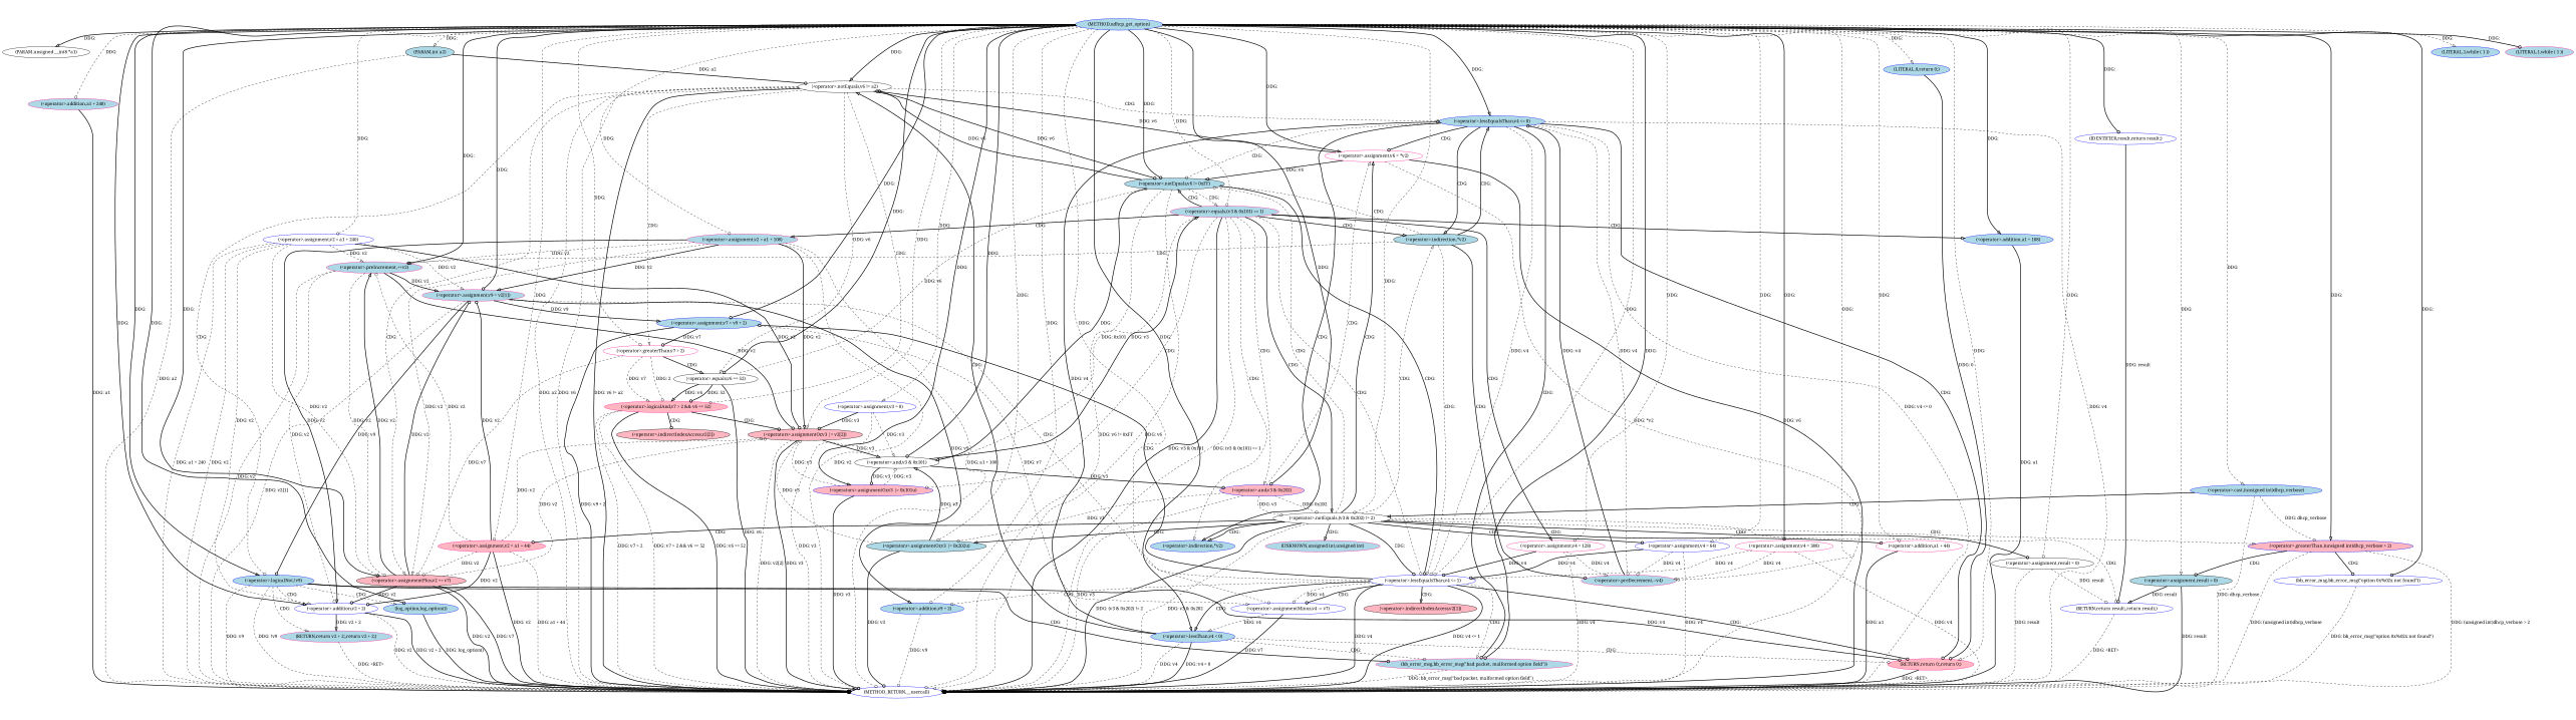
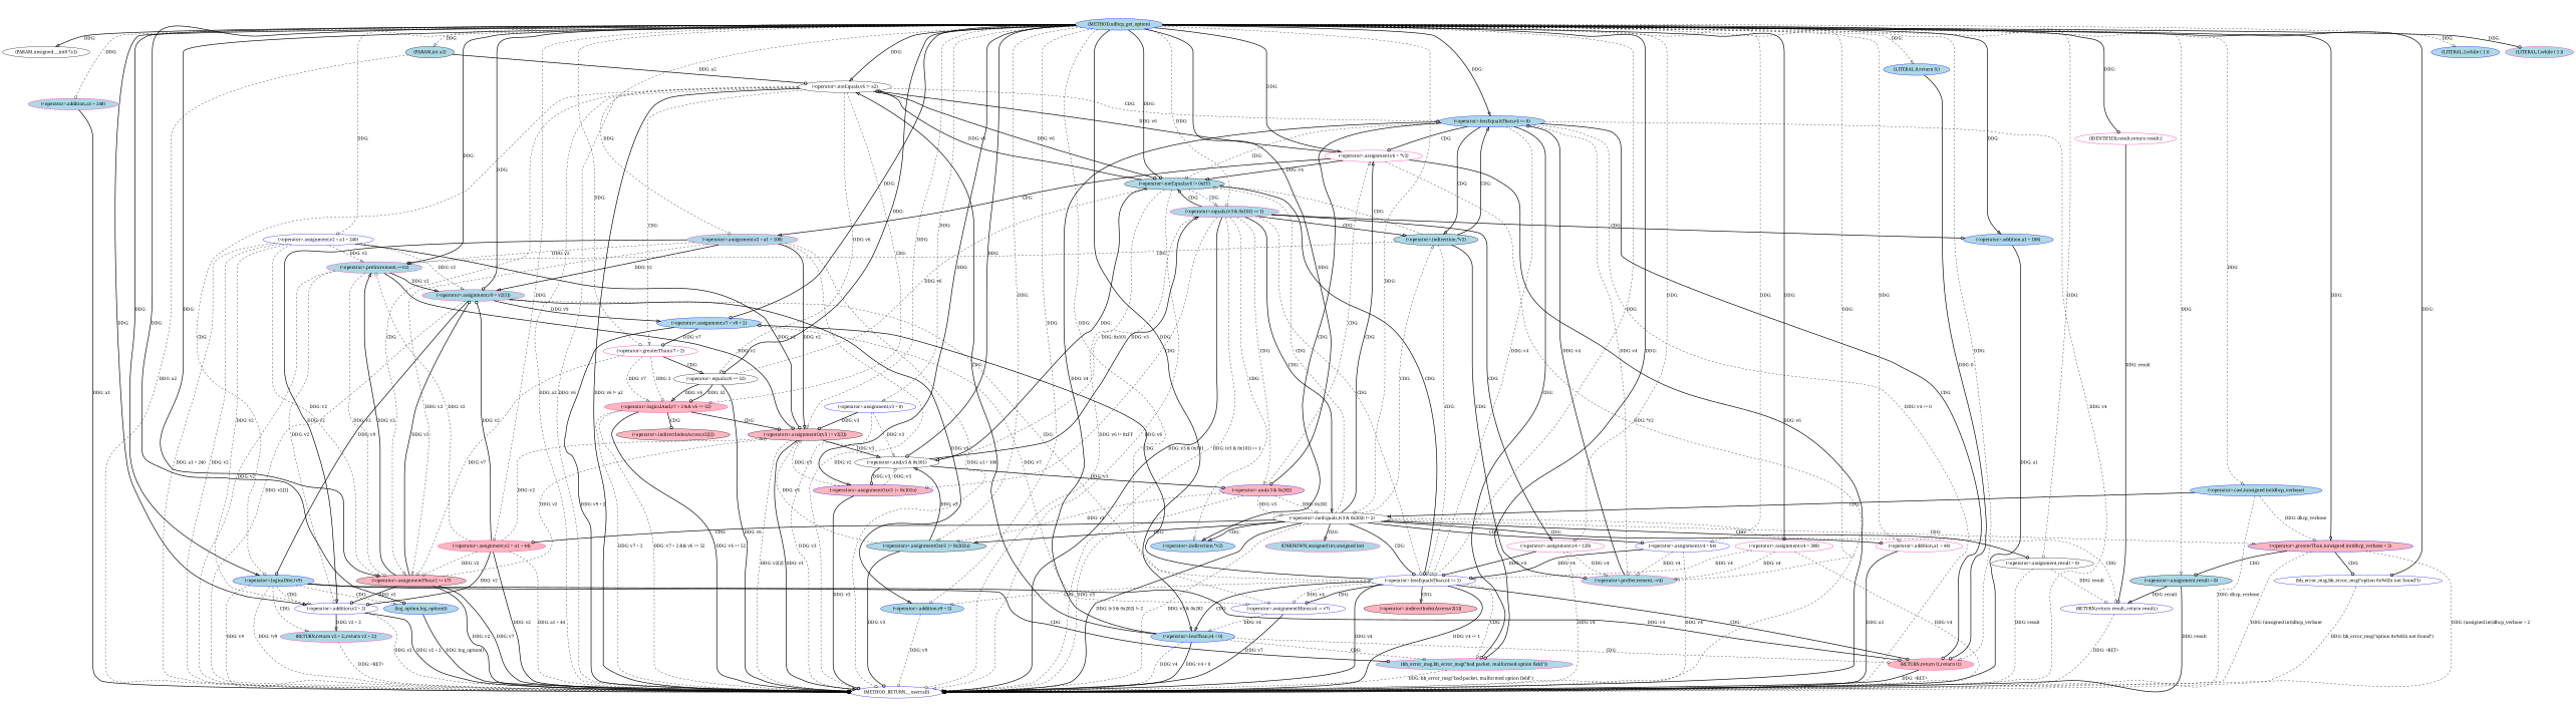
  digraph {
    fontname="Noto Serif"
    node [color=blue fillcolor=lightblue fontname="Noto Serif" style=filled]
    edge [arrowhead=odot fontname="Noto Serif" style=dashed]
    n1 [label="(METHOD,udhcp_get_option)"]
    n2 [color=black fillcolor=white label="(PARAM,unsigned __int8 *a1)"]
    n3 [color=black label="(PARAM,int a2)"]
    n4 [fillcolor=white label="(<operator>.assignment,v2 = a1 + 240)"]
    n5 [color=deeppink label="(<operator>.addition,a1 + 240)"]
    n6 [fillcolor=white label="(<operator>.assignment,v3 = 0)"]
    n7 [color=deeppink fillcolor=white label="(<operator>.assignment,v4 = 388)"]
    n8 [label="(LITERAL,1,while ( 1 ))"]
    n9 [color=deeppink label="(LITERAL,1,while ( 1 ))"]
    n10 [color=deeppink fillcolor=white label="(<operator>.assignment,v6 = *v2)"]
    n11 [color=deeppink label="(<operator>.preDecrement,--v4)"]
    n12 [color=deeppink label="(<operator>.preIncrement,++v2)"]
    n13 [label="(<operator>.lessEqualsThan,v4 <= 0)"]
    n14 [color=black label="(<operator>.notEquals,v6 != 0xFF)"]
    n15 [color=deeppink label="(<operator>.equals,(v3 & 0x101) == 1)"]
    n16 [color=black fillcolor=white label="(<operator>.and,v3 & 0x101)"]
    n17 [fillcolor=lightpink label="(<operators>.assignmentOr,v3 |= 0x101u)"]
    n18 [color=deeppink label="(<operator>.assignment,v2 = a1 + 108)"]
    n19 [label="(<operator>.addition,a1 + 108)"]
    n20 [color=deeppink fillcolor=white label="(<operator>.assignment,v4 = 128)"]
    n21 [color=black fillcolor=white label="(<operator>.notEquals,(v3 & 0x202) != 2)"]
    n22 [fillcolor=lightpink label="(<operator>.and,v3 & 0x202)"]
    n23 [color=black fillcolor=white label="(<operator>.assignment,result = 0)"]
    n24 [fillcolor=lightpink label="(<operator>.greaterThan,(unsigned int)dhcp_verbose > 2)"]
    n25 [label="(<operator>.cast,(unsigned int)dhcp_verbose)"]
    n26 [fillcolor=white label="(bb_error_msg,bb_error_msg(\"option 0x%02x not found\"))"]
    n27 [color=black label="(<operator>.assignment,result = 0)"]
-   n28 [fillcolor=white label="(IDENTIFIER,result,return result;)"]
+   n28 [color=deeppink fillcolor=white label="(IDENTIFIER,result,return result;)"]
    n29 [color=black label="(<operators>.assignmentOr,v3 |= 0x202u)"]
    n30 [color=deeppink fillcolor=lightpink label="(<operator>.assignment,v2 = a1 + 44)"]
    n31 [color=deeppink fillcolor=white label="(<operator>.addition,a1 + 44)"]
    n32 [fillcolor=white label="(<operator>.assignment,v4 = 64)"]
    n33 [fillcolor=white label="(<operator>.lessEqualsThan,v4 <= 1)"]
    n34 [color=deeppink label="(<operator>.assignment,v9 = v2[1])"]
    n35 [label="(<operator>.assignment,v7 = v9 + 2)"]
    n36 [label="(<operator>.addition,v9 + 2)"]
    n37 [fillcolor=white label="(<operator>.assignmentMinus,v4 -= v7)"]
    n38 [label="(<operator>.lessThan,v4 < 0)"]
    n39 [color=black fillcolor=white label="(<operator>.notEquals,v6 != a2)"]
    n40 [color=deeppink fillcolor=white label="(<operator>.greaterThan,v7 > 2)"]
    n41 [color=black fillcolor=white label="(<operator>.equals,v6 == 52)"]
    n42 [color=black fillcolor=lightpink label="(<operators>.assignmentOr,v3 |= v2[2])"]
    n43 [color=black fillcolor=lightpink label="(<operator>.assignmentPlus,v2 += v7)"]
    n44 [label="(<operator>.logicalNot,!v9)"]
    n45 [color=deeppink label="(bb_error_msg,bb_error_msg(\"bad packet, malformed option field\"))"]
    n46 [color=deeppink fillcolor=lightpink label="(RETURN,return 0;,return 0;)"]
    n47 [label="(LITERAL,0,return 0;)"]
    n48 [label="(log_option,log_option())"]
    n49 [fillcolor=white label="(<operator>.addition,v2 + 2)"]
    n50 [fillcolor=white label="(METHOD_RETURN,__usercall)"]
    n51 [label="(<operator>.indirection,*v2)"]
    n52 [color=black label="(<operator>.indirection,*v2)"]
    n53 [fillcolor=white label="(RETURN,return result;,return result;)"]
    n54 [color=deeppink label="(UNKNOWN,unsigned int,unsigned int)"]
    n55 [color=black fillcolor=lightpink label="(<operator>.indirectIndexAccess,v2[1])"]
    n56 [color=deeppink fillcolor=lightpink label="(<operator>.logicalAnd,v7 > 2 && v6 == 52)"]
    n57 [color=deeppink label="(RETURN,return v2 + 2;,return v2 + 2;)"]
    n58 [color=black fillcolor=lightpink label="(<operator>.indirectIndexAccess,v2[2])"]
    n1 -> n2 [arrowhead=onormal label="DDG: " style=bold]
    n1 -> n3 [arrowhead=onormal label="DDG: "]
    n1 -> n4 [label="DDG: "]
    n1 -> n5 [label="DDG: "]
    n1 -> n6 [arrowhead=onormal label="DDG: "]
    n1 -> n7 [label="DDG: " style=bold]
    n1 -> n8 [arrowhead=onormal label="DDG: "]
    n1 -> n9 [label="DDG: " style=bold]
    n1 -> n10 [arrowhead=onormal label="DDG: " style=bold]
    n1 -> n11 [arrowhead=onormal label="DDG: "]
    n1 -> n12 [label="DDG: " style=bold]
    n1 -> n13 [arrowhead=onormal label="DDG: " style=bold]
    n1 -> n14 [label="DDG: " style=bold]
    n1 -> n15 [label="DDG: "]
    n1 -> n16 [label="DDG: " style=bold]
    n1 -> n17 [arrowhead=onormal label="DDG: " style=bold]
    n1 -> n18 [label="DDG: "]
    n1 -> n19 [arrowhead=onormal label="DDG: " style=bold]
    n1 -> n20 [label="DDG: "]
    n1 -> n21 [label="DDG: "]
    n1 -> n22 [label="DDG: " style=bold]
    n1 -> n23 [label="DDG: "]
    n1 -> n24 [arrowhead=onormal label="DDG: " style=bold]
    n1 -> n25 [arrowhead=onormal label="DDG: "]
    n1 -> n26 [label="DDG: " style=bold]
    n1 -> n27 [arrowhead=onormal label="DDG: "]
    n1 -> n28 [label="DDG: " style=bold]
    n1 -> n29 [label="DDG: "]
    n1 -> n30 [label="DDG: "]
    n1 -> n31 [label="DDG: "]
    n1 -> n32 [arrowhead=onormal label="DDG: "]
    n1 -> n33 [label="DDG: "]
    n1 -> n34 [label="DDG: " style=bold]
    n1 -> n35 [label="DDG: " style=bold]
    n1 -> n36 [label="DDG: "]
    n1 -> n37 [label="DDG: "]
    n1 -> n38 [arrowhead=onormal label="DDG: " style=bold]
    n1 -> n39 [arrowhead=onormal label="DDG: " style=bold]
    n1 -> n40 [label="DDG: "]
    n1 -> n41 [label="DDG: " style=bold]
    n1 -> n42 [arrowhead=onormal label="DDG: "]
    n1 -> n43 [label="DDG: " style=bold]
    n1 -> n44 [arrowhead=onormal label="DDG: " style=bold]
    n1 -> n45 [label="DDG: " style=bold]
    n1 -> n46 [arrowhead=onormal label="DDG: "]
    n1 -> n47 [arrowhead=onormal label="DDG: "]
    n1 -> n48 [label="DDG: " style=bold]
    n1 -> n49 [arrowhead=onormal label="DDG: " style=bold]
    n3 -> n39 [label="DDG: a2" style=bold]
    n3 -> n50 [label="DDG: a2"]
    n4 -> n12 [arrowhead=onormal label="DDG: v2"]
    n4 -> n34 [arrowhead=onormal label="DDG: v2"]
    n4 -> n42 [label="DDG: v2" style=bold]
    n4 -> n43 [arrowhead=onormal label="DDG: v2"]
    n4 -> n49 [arrowhead=onormal label="DDG: v2"]
    n4 -> n50 [label="DDG: v2"]
    n4 -> n50 [label="DDG: a1 + 240"]
    n5 -> n50 [arrowhead=onormal label="DDG: a1" style=bold]
    n6 -> n16 [arrowhead=onormal label="DDG: v3"]
    n6 -> n42 [label="DDG: v3" style=bold]
    n6 -> n50 [arrowhead=onormal label="DDG: v3"]
    n7 -> n11 [arrowhead=onormal label="DDG: v4"]
    n7 -> n33 [arrowhead=onormal label="DDG: v4"]
    n7 -> n50 [arrowhead=onormal label="DDG: v4"]
    n10 -> n14 [arrowhead=onormal label="DDG: v6" style=bold]
    n10 -> n39 [label="DDG: v6" style=bold]
    n10 -> n50 [arrowhead=onormal label="DDG: *v2"]
    n10 -> n50 [arrowhead=onormal label="DDG: v6" style=bold]
    n11 -> n13 [label="DDG: v4" style=bold]
    n12 -> n34 [arrowhead=onormal label="DDG: v2" style=bold]
    n12 -> n42 [label="DDG: v2" style=bold]
    n12 -> n43 [label="DDG: v2"]
    n12 -> n49 [label="DDG: v2"]
    n12 -> n50 [arrowhead=onormal label="DDG: v2"]
    n13 -> n10 [label="CDG: " style=bold]
    n13 -> n11 [label="DDG: v4"]
    n13 -> n14 [label="CDG: "]
    n13 -> n33 [label="DDG: v4"]
    n13 -> n45 [label="CDG: " style=bold]
    n13 -> n46 [label="CDG: " style=bold]
    n13 -> n50 [arrowhead=onormal label="DDG: v4 <= 0"]
    n13 -> n50 [arrowhead=onormal label="DDG: v4"]
    n13 -> n51 [arrowhead=onormal label="CDG: " style=bold]
    n13 -> n52 [arrowhead=onormal label="CDG: " style=bold]
    n14 -> n15 [arrowhead=onormal label="CDG: "]
    n14 -> n16 [arrowhead=onormal label="DDG: " style=bold]
    n14 -> n33 [label="CDG: " style=bold]
    n14 -> n39 [label="DDG: v6" style=bold]
    n14 -> n50 [label="DDG: v6 != 0xFF"]
    n14 -> n50 [arrowhead=onormal label="DDG: v6"]
    n15 -> n14 [arrowhead=onormal label="CDG: " style=bold]
    n15 -> n17 [label="CDG: "]
-   n15 -> n18 [arrowhead=onormal label="CDG: " style=bold]
+   n10 -> n18 [arrowhead=onormal label="CDG: " style=bold]
    n15 -> n19 [arrowhead=onormal label="CDG: " style=bold]
    n15 -> n20 [arrowhead=onormal label="CDG: " style=bold]
    n15 -> n21 [arrowhead=onormal label="CDG: " style=bold]
    n15 -> n22 [arrowhead=onormal label="CDG: "]
    n15 -> n33 [label="CDG: "]
    n15 -> n50 [label="DDG: (v3 & 0x101) == 1"]
    n15 -> n50 [arrowhead=onormal label="DDG: v3 & 0x101" style=bold]
    n15 -> n51 [arrowhead=onormal label="CDG: "]
    n15 -> n52 [arrowhead=onormal label="CDG: " style=bold]
    n16 -> n15 [arrowhead=onormal label="DDG: v3" style=bold]
    n16 -> n15 [arrowhead=onormal label="DDG: 0x101"]
    n16 -> n17 [label="DDG: v3" style=bold]
    n16 -> n22 [label="DDG: v3" style=bold]
    n17 -> n16 [label="DDG: v3"]
    n17 -> n42 [label="DDG: v3"]
    n17 -> n50 [label="DDG: v3" style=bold]
    n18 -> n12 [label="DDG: v2"]
    n18 -> n34 [arrowhead=onormal label="DDG: v2" style=bold]
    n18 -> n42 [arrowhead=onormal label="DDG: v2" style=bold]
    n18 -> n43 [arrowhead=onormal label="DDG: v2"]
    n18 -> n49 [arrowhead=onormal label="DDG: v2" style=bold]
    n18 -> n50 [label="DDG: v2"]
    n18 -> n50 [label="DDG: a1 + 108"]
    n19 -> n50 [label="DDG: a1" style=bold]
    n20 -> n11 [arrowhead=onormal label="DDG: v4"]
    n20 -> n33 [label="DDG: v4" style=bold]
    n20 -> n50 [label="DDG: v4"]
    n21 -> n10 [arrowhead=onormal label="CDG: " style=bold]
    n21 -> n14 [label="CDG: "]
    n21 -> n23 [label="CDG: " style=bold]
    n21 -> n24 [arrowhead=onormal label="CDG: "]
    n21 -> n29 [arrowhead=onormal label="CDG: " style=bold]
    n21 -> n30 [label="CDG: " style=bold]
    n21 -> n31 [label="CDG: " style=bold]
    n21 -> n32 [label="CDG: " style=bold]
    n21 -> n33 [label="CDG: " style=bold]
    n21 -> n50 [arrowhead=onormal label="DDG: v3 & 0x202"]
    n21 -> n50 [arrowhead=onormal label="DDG: (v3 & 0x202) != 2" style=bold]
    n21 -> n51 [arrowhead=onormal label="CDG: " style=bold]
    n21 -> n52 [arrowhead=onormal label="CDG: "]
    n21 -> n53 [label="CDG: "]
    n21 -> n54 [arrowhead=onormal label="CDG: " style=bold]
    n22 -> n10 [arrowhead=onormal label="CDG: "]
    n22 -> n21 [label="DDG: v3"]
    n22 -> n21 [label="DDG: 0x202"]
    n22 -> n29 [label="DDG: v3"]
    n22 -> n50 [label="DDG: v3"]
    n23 -> n50 [arrowhead=onormal label="DDG: result"]
    n23 -> n53 [label="DDG: result"]
    n24 -> n26 [label="CDG: " style=bold]
    n24 -> n27 [label="CDG: " style=bold]
    n24 -> n50 [label="DDG: (unsigned int)dhcp_verbose"]
    n24 -> n50 [label="DDG: (unsigned int)dhcp_verbose > 2"]
    n25 -> n21 [arrowhead=onormal label="CDG: " style=bold]
    n25 -> n24 [label="DDG: dhcp_verbose"]
    n25 -> n50 [label="DDG: dhcp_verbose"]
    n26 -> n50 [arrowhead=onormal label="DDG: bb_error_msg(\"option 0x%02x not found\")"]
    n27 -> n50 [label="DDG: result" style=bold]
    n27 -> n53 [arrowhead=onormal label="DDG: result" style=bold]
    n28 -> n53 [label="DDG: result" style=bold]
    n29 -> n16 [arrowhead=onormal label="DDG: v3" style=bold]
    n29 -> n42 [arrowhead=onormal label="DDG: v3"]
    n29 -> n50 [label="DDG: v3" style=bold]
    n30 -> n12 [label="DDG: v2"]
    n30 -> n34 [label="DDG: v2" style=bold]
    n30 -> n42 [label="DDG: v2"]
    n30 -> n43 [label="DDG: v2"]
    n30 -> n49 [label="DDG: v2" style=bold]
    n30 -> n50 [label="DDG: v2" style=bold]
    n30 -> n50 [label="DDG: a1 + 44"]
    n31 -> n50 [label="DDG: a1" style=bold]
    n32 -> n11 [label="DDG: v4"]
    n32 -> n33 [label="DDG: v4" style=bold]
    n32 -> n50 [label="DDG: v4"]
    n33 -> n34 [arrowhead=onormal label="CDG: "]
    n33 -> n35 [label="CDG: " style=bold]
    n33 -> n36 [label="CDG: "]
    n33 -> n37 [label="DDG: v4"]
    n33 -> n37 [label="CDG: " style=bold]
    n33 -> n38 [arrowhead=onormal label="CDG: " style=bold]
    n33 -> n45 [arrowhead=onormal label="CDG: "]
    n33 -> n46 [label="CDG: " style=bold]
    n33 -> n50 [label="DDG: v4 <= 1" style=bold]
    n33 -> n50 [label="DDG: v4" style=bold]
    n33 -> n55 [arrowhead=onormal label="CDG: " style=bold]
    n34 -> n35 [arrowhead=onormal label="DDG: v9" style=bold]
    n34 -> n36 [arrowhead=onormal label="DDG: v9" style=bold]
    n34 -> n44 [label="DDG: v9" style=bold]
    n34 -> n50 [label="DDG: v2[1]"]
    n35 -> n37 [arrowhead=onormal label="DDG: v7"]
    n35 -> n40 [label="DDG: v7" style=bold]
    n35 -> n50 [arrowhead=onormal label="DDG: v9 + 2" style=bold]
    n36 -> n50 [label="DDG: v9"]
    n37 -> n38 [arrowhead=onormal label="DDG: v4"]
    n37 -> n50 [arrowhead=onormal label="DDG: v7" style=bold]
    n38 -> n13 [label="DDG: v4" style=bold]
    n38 -> n39 [arrowhead=onormal label="CDG: " style=bold]
    n38 -> n45 [label="CDG: "]
    n38 -> n46 [label="CDG: "]
    n38 -> n50 [label="DDG: v4 < 0" style=bold]
    n38 -> n50 [label="DDG: v4"]
    n39 -> n13 [label="CDG: "]
    n39 -> n14 [label="DDG: v6" style=bold]
    n39 -> n40 [arrowhead=onormal label="CDG: "]
    n39 -> n41 [arrowhead=onormal label="DDG: v6"]
    n39 -> n43 [arrowhead=onormal label="CDG: "]
    n39 -> n44 [label="CDG: "]
    n39 -> n50 [arrowhead=onormal label="DDG: v6"]
    n39 -> n50 [label="DDG: v6 != a2" style=bold]
    n39 -> n50 [arrowhead=onormal label="DDG: a2"]
    n39 -> n56 [label="CDG: "]
    n40 -> n41 [arrowhead=onormal label="CDG: " style=bold]
    n40 -> n43 [label="DDG: v7"]
    n40 -> n56 [arrowhead=onormal label="DDG: v7"]
    n40 -> n56 [label="DDG: 2"]
    n41 -> n14 [label="DDG: v6"]
    n41 -> n50 [arrowhead=onormal label="DDG: v6" style=bold]
    n41 -> n56 [arrowhead=onormal label="DDG: v6" style=bold]
    n41 -> n56 [label="DDG: 52" style=bold]
    n42 -> n16 [arrowhead=onormal label="DDG: v3" style=bold]
    n42 -> n50 [arrowhead=onormal label="DDG: v3" style=bold]
    n42 -> n50 [arrowhead=onormal label="DDG: v2[2]"]
    n43 -> n12 [arrowhead=onormal label="DDG: v2" style=bold]
    n43 -> n34 [label="DDG: v2" style=bold]
    n43 -> n42 [label="DDG: v2"]
    n43 -> n49 [label="DDG: v2" style=bold]
    n43 -> n50 [label="DDG: v2" style=bold]
    n43 -> n50 [label="DDG: v7" style=bold]
    n44 -> n45 [label="CDG: " style=bold]
    n44 -> n46 [label="DDG: v4" style=bold]
    n44 -> n48 [arrowhead=onormal label="CDG: "]
    n44 -> n49 [arrowhead=onormal label="CDG: "]
    n44 -> n50 [label="DDG: !v9"]
    n44 -> n50 [label="DDG: v9"]
    n44 -> n57 [arrowhead=onormal label="CDG: "]
    n45 -> n50 [label="DDG: bb_error_msg(\"bad packet, malformed option field\")"]
    n46 -> n50 [label="DDG: <RET>" style=bold]
    n47 -> n46 [label="DDG: 0" style=bold]
    n48 -> n50 [arrowhead=onormal label="DDG: log_option()" style=bold]
    n49 -> n50 [label="DDG: v2 + 2" style=bold]
    n49 -> n50 [label="DDG: v2"]
    n49 -> n57 [arrowhead=onormal label="DDG: v2 + 2" style=bold]
    n52 -> n11 [label="CDG: " style=bold]
    n52 -> n12 [arrowhead=onormal label="CDG: "]
    n52 -> n13 [arrowhead=onormal label="CDG: " style=bold]
    n52 -> n14 [label="CDG: "]
    n52 -> n33 [arrowhead=onormal label="CDG: "]
    n53 -> n50 [arrowhead=onormal label="DDG: <RET>"]
    n56 -> n42 [label="CDG: " style=bold]
    n56 -> n50 [arrowhead=onormal label="DDG: v7 > 2 && v6 == 52"]
    n56 -> n50 [label="DDG: v7 > 2"]
    n56 -> n50 [arrowhead=onormal label="DDG: v6 == 52" style=bold]
    n56 -> n58 [label="CDG: " style=bold]
    n57 -> n50 [arrowhead=onormal label="DDG: <RET>"]
  }
